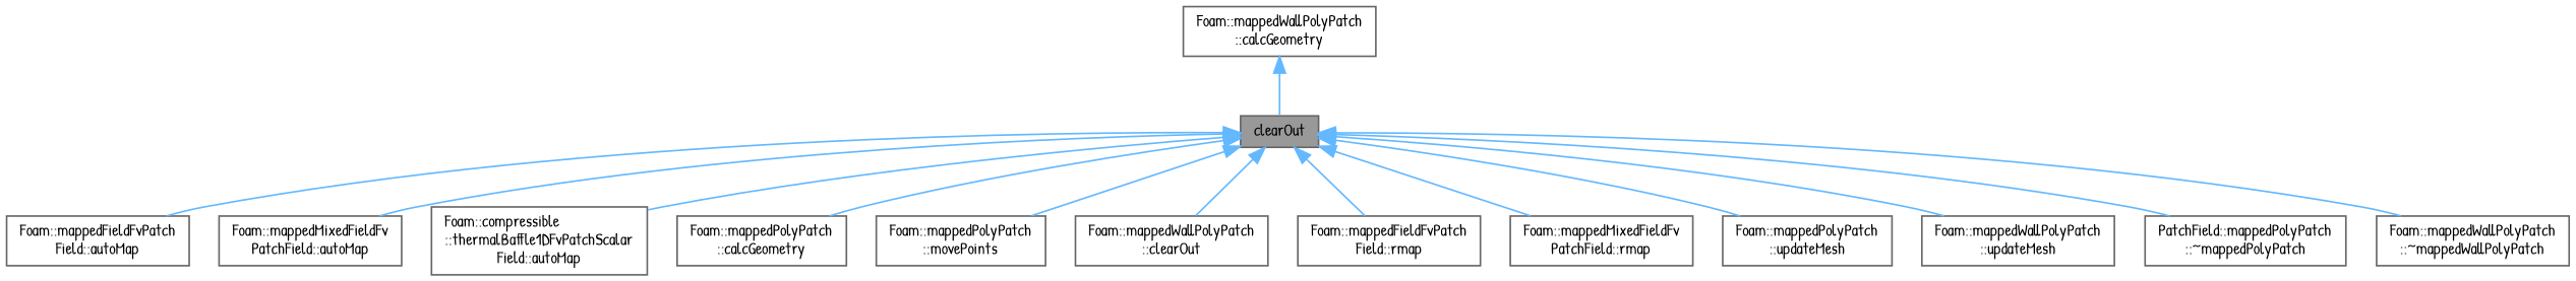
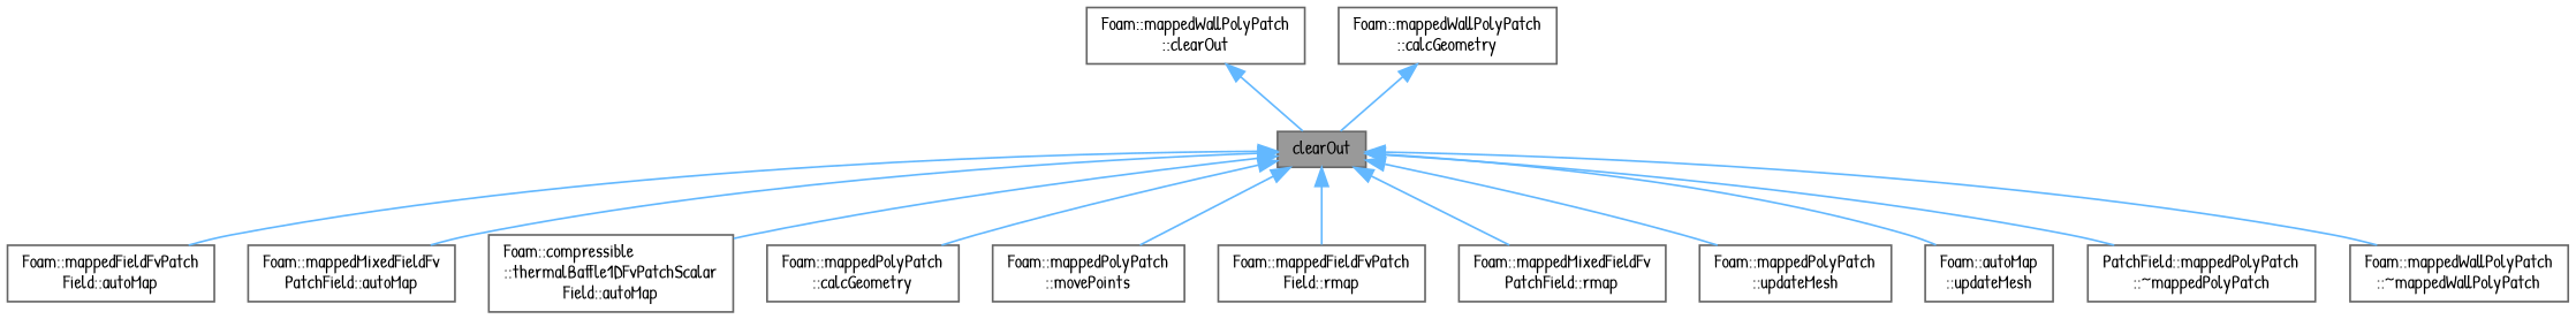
  digraph {
    fontname="Patrick Hand"
    rankdir=TB
    node [color=grey40 fillcolor=white fontname="Patrick Hand" fontsize=10 shape=box style=filled]
    edge [color=steelblue1 dir=back fontname="Patrick Hand" fontsize=10 labelfontname=Helvetica labelfontsize=10 style=solid]
    n1 [color=gray40 fillcolor=grey60 fontcolor=black height=0.2 label=clearOut width=0.4]
    n2 [height=0.2 label="Foam::mappedFieldFvPatch\lField::autoMap" width=0.4]
    n3 [height=0.2 label="Foam::mappedMixedFieldFv\lPatchField::autoMap" width=0.4]
    n4 [height=0.2 label="Foam::compressible\l::thermalBaffle1DFvPatchScalar\lField::autoMap" width=0.4]
    n5 [height=0.2 label="Foam::mappedPolyPatch\l::calcGeometry" width=0.4]
    n6 [height=0.2 label="Foam::mappedPolyPatch\l::movePoints" width=0.4]
    n7 [height=0.2 label="Foam::mappedWallPolyPatch\l::clearOut" width=0.4]
    n8 [height=0.2 label="Foam::mappedFieldFvPatch\lField::rmap" width=0.4]
    n9 [height=0.2 label="Foam::mappedMixedFieldFv\lPatchField::rmap" width=0.4]
    n10 [height=0.2 label="Foam::mappedPolyPatch\l::updateMesh" width=0.4]
-   n11 [height=0.2 label="Foam::mappedWallPolyPatch\l::updateMesh" width=0.4]
+   n11 [height=0.2 label="Foam::autoMap\l::updateMesh" width=0.4]
    n12 [height=0.2 label="PatchField::mappedPolyPatch\l::~mappedPolyPatch" width=0.4]
    n13 [height=0.2 label="Foam::mappedWallPolyPatch\l::~mappedWallPolyPatch" width=0.4]
    n14 [height=0.2 label="Foam::mappedWallPolyPatch\l::calcGeometry" width=0.4]
    n1 -> n2
    n1 -> n3
    n1 -> n4
    n1 -> n5
    n1 -> n6
-   n1 -> n7
+   n7 -> n1
    n1 -> n8
    n1 -> n9
    n1 -> n10
    n1 -> n11
    n1 -> n12
    n1 -> n13
    n14 -> n1
  }
